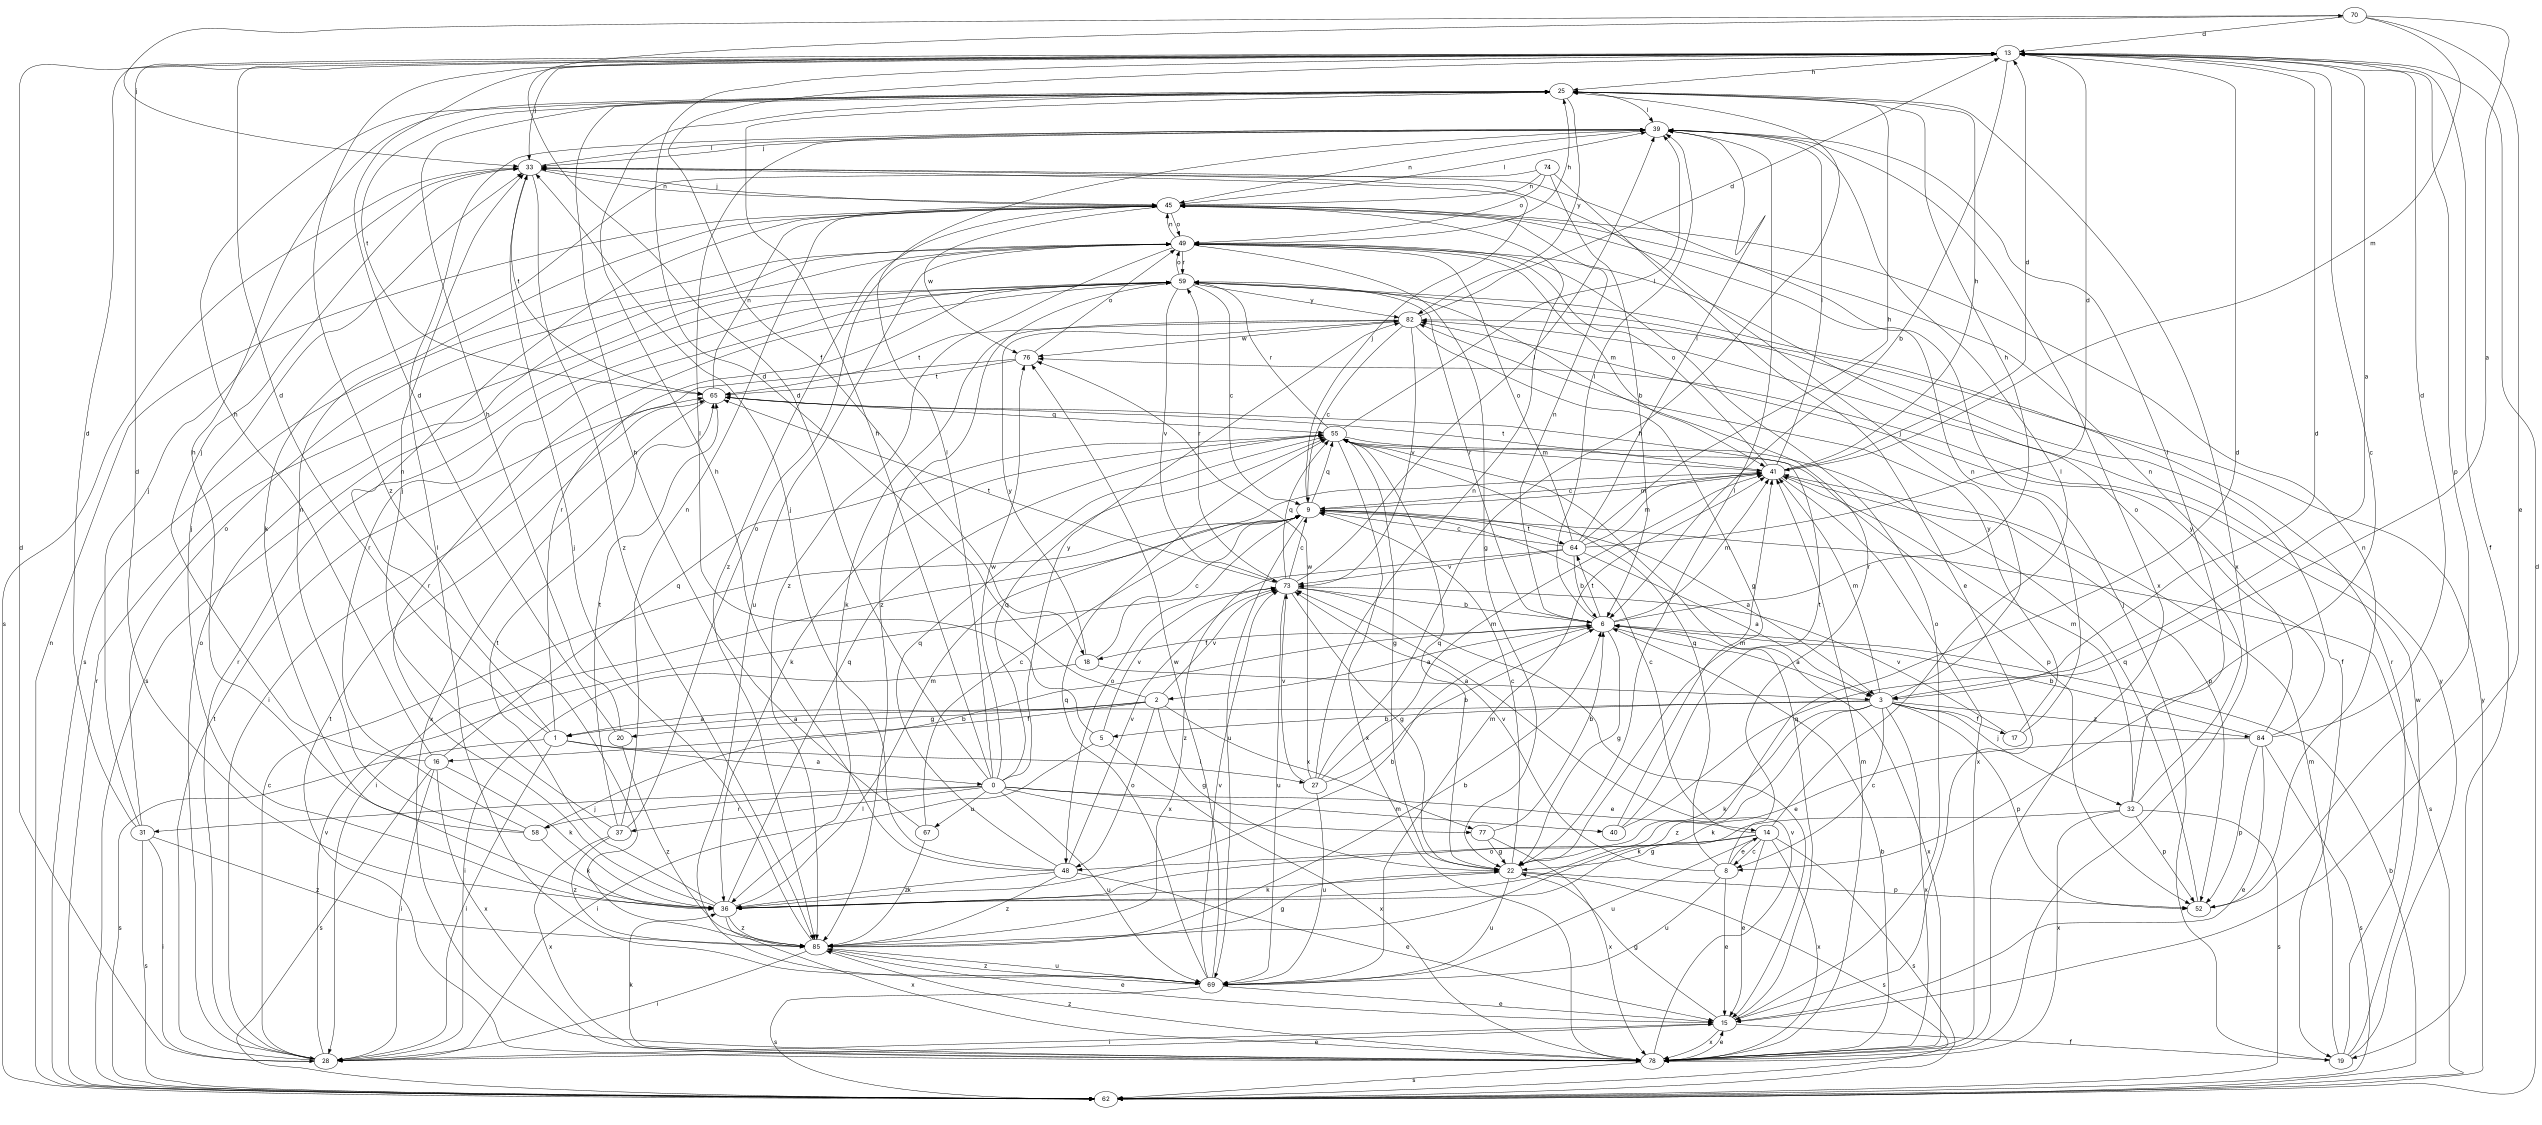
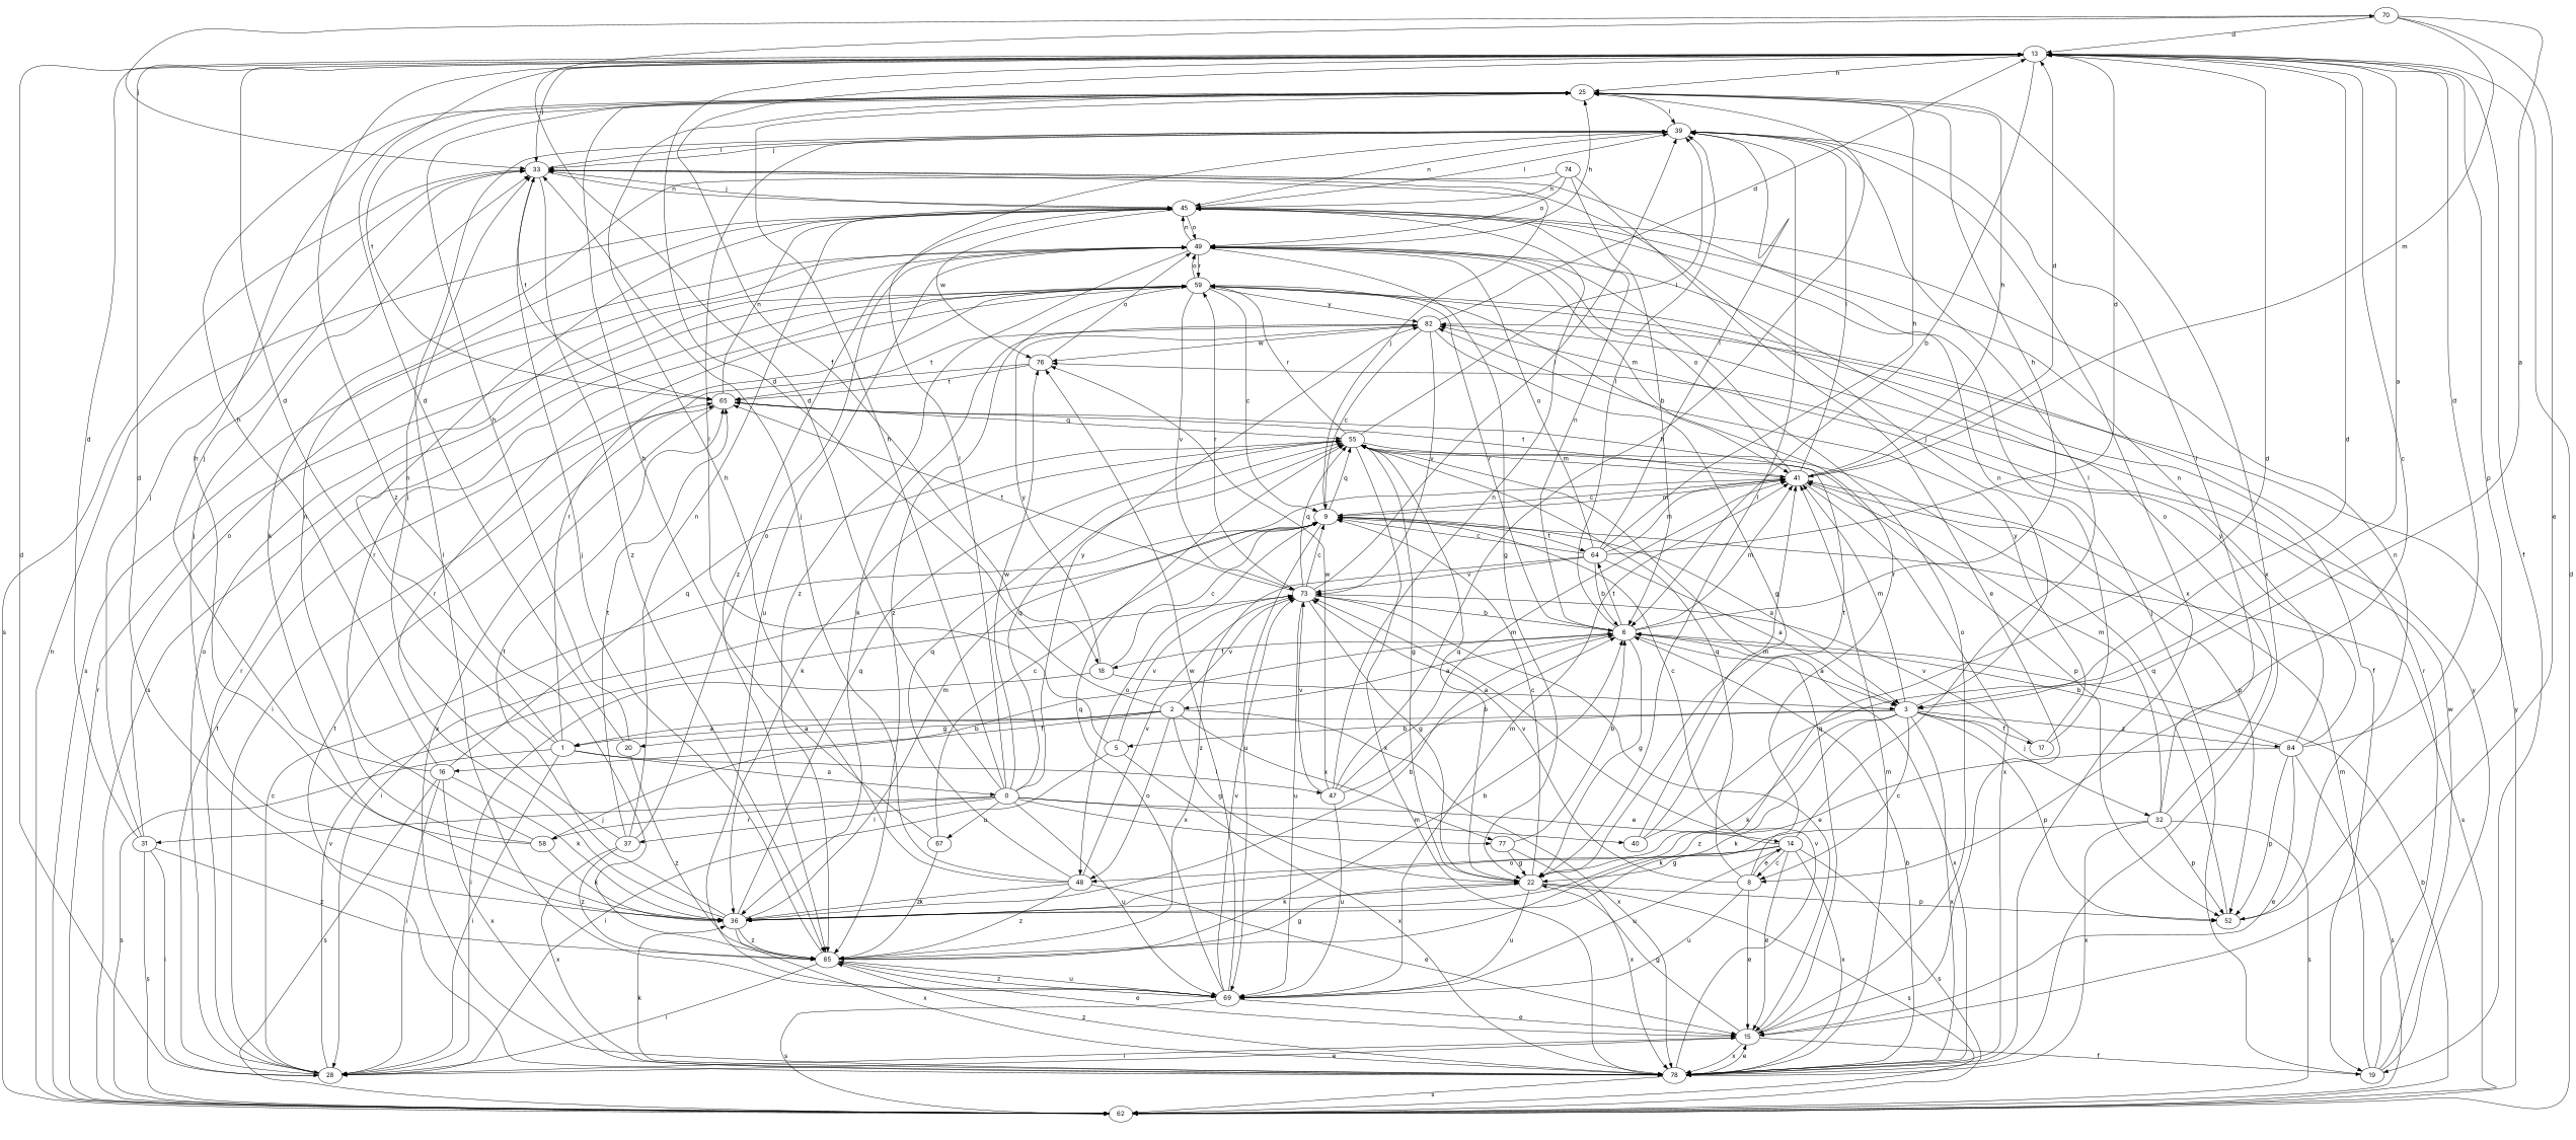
  strict digraph {
    fontname=Inter
    node [fontname=Inter]
    edge [fontname=Inter]
    n1 [label=70]
    0
    14
    25
    31
    37
    39
    40
    55
    58
    67
    69
    76
    77
    82
    13
    3
    33
    41
    15
    62
    22
    48
    78
    8
    9
    65
    28
    85
    49
    45
    59
    36
    52
    6
    73
    74
    1
-   27
+   27 [label=47]
    18
    19
    2
    16
    20
    5
    17
    32
    84
    64
    n1 -> 13 [label=d]
    n1 -> 3 [label=a]
    n1 -> 33 [label=j]
    n1 -> 41 [label=m]
    n1 -> 15 [label=e]
    0 -> n1 [label=d]
    0 -> 14 [label=e]
    0 -> 25 [label=h]
    0 -> 31 [label=j]
    0 -> 37 [label=l]
    0 -> 39 [label=l]
    0 -> 40 [label=m]
    0 -> 55 [label=q]
    0 -> 58 [label=r]
    0 -> 67 [label=u]
    0 -> 69 [label=u]
    0 -> 76 [label=w]
    0 -> 77 [label=x]
    0 -> 82 [label=y]
    14 -> 39 [label=l]
    14 -> 69 [label=u]
    14 -> 15 [label=e]
    14 -> 62 [label=s]
    14 -> 22 [label=g]
    14 -> 48 [label=o]
    14 -> 78 [label=x]
    14 -> 8 [label=c]
    14 -> 9 [label=c]
    25 -> 39 [label=l]
-   25 -> 82 [label=y]
    25 -> 78 [label=x]
    25 -> 65 [label=t]
    31 -> 13 [label=d]
    31 -> 33 [label=j]
    31 -> 62 [label=s]
    31 -> 28 [label=i]
    31 -> 85 [label=z]
    31 -> 49 [label=o]
    37 -> 33 [label=j]
    37 -> 78 [label=x]
    37 -> 65 [label=t]
    37 -> 85 [label=z]
    37 -> 49 [label=o]
    37 -> 45 [label=n]
    39 -> 33 [label=j]
    39 -> 78 [label=x]
    39 -> 45 [label=n]
    40 -> 13 [label=d]
    40 -> 41 [label=m]
    40 -> 65 [label=t]
    55 -> 39 [label=l]
    55 -> 41 [label=m]
    55 -> 22 [label=g]
    55 -> 78 [label=x]
    55 -> 59 [label=r]
    55 -> 36 [label=k]
    55 -> 52 [label=p]
    58 -> 25 [label=h]
    58 -> 45 [label=n]
    58 -> 59 [label=r]
    58 -> 36 [label=k]
    58 -> 6 [label=b]
    67 -> 25 [label=h]
    67 -> 9 [label=c]
    67 -> 85 [label=z]
    69 -> 39 [label=l]
    69 -> 55 [label=q]
    69 -> 76 [label=w]
    69 -> 41 [label=m]
    69 -> 15 [label=e]
    69 -> 62 [label=s]
    69 -> 85 [label=z]
    69 -> 73 [label=v]
    76 -> 65 [label=t]
    76 -> 28 [label=i]
    76 -> 49 [label=o]
    77 -> 22 [label=g]
    77 -> 78 [label=x]
    77 -> 6 [label=b]
    82 -> 76 [label=w]
    82 -> 13 [label=d]
    82 -> 22 [label=g]
    82 -> 9 [label=c]
    82 -> 65 [label=t]
    82 -> 36 [label=k]
    82 -> 73 [label=v]
    13 -> 25 [label=h]
    13 -> 3 [label=a]
    13 -> 33 [label=j]
    13 -> 8 [label=c]
    13 -> 85 [label=z]
    13 -> 52 [label=p]
    13 -> 6 [label=b]
    13 -> 18 [label=f]
    13 -> 19 [label=f]
    3 -> 33 [label=j]
    3 -> 41 [label=m]
    3 -> 78 [label=x]
    3 -> 8 [label=c]
    3 -> 85 [label=z]
    3 -> 36 [label=k]
    3 -> 52 [label=p]
    3 -> 1 [label=a]
    3 -> 5 [label=b]
    3 -> 17 [label=f]
    3 -> 32 [label=j]
    3 -> 84 [label=z]
    33 -> 39 [label=l]
    33 -> 62 [label=s]
    33 -> 65 [label=t]
    33 -> 85 [label=z]
    33 -> 45 [label=n]
    41 -> 25 [label=h]
    41 -> 39 [label=l]
    41 -> 13 [label=d]
    41 -> 78 [label=x]
    41 -> 9 [label=c]
    41 -> 65 [label=t]
    41 -> 49 [label=o]
    41 -> 52 [label=p]
    15 -> 55 [label=q]
    15 -> 22 [label=g]
    15 -> 78 [label=x]
    15 -> 28 [label=i]
    15 -> 49 [label=o]
    15 -> 19 [label=f]
    62 -> 82 [label=y]
    62 -> 13 [label=d]
    62 -> 45 [label=n]
    62 -> 59 [label=r]
    62 -> 6 [label=b]
    22 -> 39 [label=l]
    22 -> 55 [label=q]
    22 -> 69 [label=u]
    22 -> 13 [label=d]
    22 -> 62 [label=s]
    22 -> 9 [label=c]
    22 -> 36 [label=k]
    22 -> 52 [label=p]
    48 -> 25 [label=h]
    48 -> 55 [label=q]
    48 -> 33 [label=j]
    48 -> 15 [label=e]
    48 -> 85 [label=z]
    48 -> 36 [label=k]
    48 -> 73 [label=v]
    78 -> 41 [label=m]
    78 -> 15 [label=e]
    78 -> 62 [label=s]
    78 -> 65 [label=t]
    78 -> 85 [label=z]
    78 -> 36 [label=k]
    78 -> 6 [label=b]
    78 -> 73 [label=v]
    8 -> 14 [label=e]
    8 -> 55 [label=q]
    8 -> 69 [label=u]
    8 -> 15 [label=e]
    8 -> 59 [label=r]
    8 -> 73 [label=v]
    9 -> 55 [label=q]
    9 -> 69 [label=u]
    9 -> 3 [label=a]
    9 -> 33 [label=j]
    9 -> 41 [label=m]
    9 -> 62 [label=s]
    9 -> 48 [label=o]
    9 -> 28 [label=i]
    9 -> 64 [label=t]
    65 -> 55 [label=q]
    65 -> 78 [label=x]
    65 -> 45 [label=n]
    28 -> 13 [label=d]
    28 -> 15 [label=e]
    28 -> 9 [label=c]
    28 -> 65 [label=t]
    28 -> 49 [label=o]
    28 -> 59 [label=r]
    28 -> 73 [label=v]
    85 -> 69 [label=u]
    85 -> 33 [label=j]
    85 -> 15 [label=e]
    85 -> 22 [label=g]
    85 -> 28 [label=i]
    85 -> 6 [label=b]
    49 -> 25 [label=h]
    49 -> 69 [label=u]
    49 -> 41 [label=m]
    49 -> 62 [label=s]
    49 -> 22 [label=g]
    49 -> 85 [label=z]
    49 -> 45 [label=n]
    49 -> 59 [label=r]
    45 -> 39 [label=l]
    45 -> 76 [label=w]
    45 -> 33 [label=j]
    45 -> 85 [label=z]
    45 -> 49 [label=o]
    59 -> 82 [label=y]
    59 -> 62 [label=s]
    59 -> 9 [label=c]
    59 -> 85 [label=z]
    59 -> 49 [label=o]
    59 -> 73 [label=v]
    59 -> 19 [label=f]
    36 -> 55 [label=q]
    36 -> 13 [label=d]
    36 -> 33 [label=j]
    36 -> 41 [label=m]
    36 -> 78 [label=x]
    36 -> 65 [label=t]
    36 -> 85 [label=z]
    36 -> 59 [label=r]
    36 -> 6 [label=b]
    52 -> 55 [label=q]
    52 -> 45 [label=n]
    6 -> 25 [label=h]
    6 -> 39 [label=l]
    6 -> 3 [label=a]
    6 -> 41 [label=m]
    6 -> 22 [label=g]
    6 -> 78 [label=x]
    6 -> 45 [label=n]
    6 -> 59 [label=r]
    6 -> 18 [label=f]
    6 -> 2 [label=a]
    6 -> 64 [label=t]
    73 -> 39 [label=l]
    73 -> 55 [label=q]
    73 -> 69 [label=u]
    73 -> 15 [label=e]
    73 -> 22 [label=g]
    73 -> 9 [label=c]
    73 -> 65 [label=t]
    73 -> 59 [label=r]
    73 -> 6 [label=b]
    74 -> 15 [label=e]
    74 -> 49 [label=o]
    74 -> 45 [label=n]
    74 -> 36 [label=k]
    74 -> 6 [label=b]
    1 -> 0 [label=a]
    1 -> 13 [label=d]
    1 -> 62 [label=s]
    1 -> 28 [label=i]
    1 -> 45 [label=n]
    1 -> 59 [label=r]
    1 -> 27 [label=i]
    27 -> 25 [label=h]
    27 -> 69 [label=u]
    27 -> 76 [label=w]
    27 -> 41 [label=m]
    27 -> 45 [label=n]
    27 -> 6 [label=b]
    27 -> 73 [label=v]
    18 -> 82 [label=y]
    18 -> 3 [label=a]
    18 -> 9 [label=c]
    18 -> 28 [label=i]
    19 -> 76 [label=w]
    19 -> 82 [label=y]
    19 -> 33 [label=j]
    19 -> 41 [label=m]
    19 -> 59 [label=r]
    2 -> 77 [label=x]
    2 -> 13 [label=d]
    2 -> 22 [label=g]
    2 -> 48 [label=o]
+   2 -> 78 [label=x]
    2 -> 73 [label=v]
    2 -> 1 [label=a]
    2 -> 16 [label=f]
    2 -> 20 [label=g]
    16 -> 25 [label=h]
    16 -> 55 [label=q]
    16 -> 33 [label=j]
    16 -> 62 [label=s]
    16 -> 78 [label=x]
    16 -> 28 [label=i]
    16 -> 36 [label=k]
    20 -> 25 [label=h]
    20 -> 13 [label=d]
    20 -> 85 [label=z]
    5 -> 39 [label=l]
    5 -> 78 [label=x]
    5 -> 28 [label=i]
    5 -> 73 [label=v]
    17 -> 82 [label=y]
    17 -> 45 [label=n]
    17 -> 73 [label=v]
    32 -> 39 [label=l]
    32 -> 41 [label=m]
    32 -> 62 [label=s]
    32 -> 78 [label=x]
    32 -> 49 [label=o]
    32 -> 36 [label=k]
    32 -> 52 [label=p]
    84 -> 82 [label=y]
    84 -> 13 [label=d]
    84 -> 15 [label=e]
    84 -> 62 [label=s]
    84 -> 45 [label=n]
    84 -> 36 [label=k]
    84 -> 52 [label=p]
    84 -> 6 [label=b]
    64 -> 25 [label=h]
    64 -> 39 [label=l]
    64 -> 13 [label=d]
    64 -> 3 [label=a]
    64 -> 41 [label=m]
    64 -> 9 [label=c]
    64 -> 85 [label=z]
    64 -> 49 [label=o]
    64 -> 6 [label=b]
    64 -> 73 [label=v]
  }
